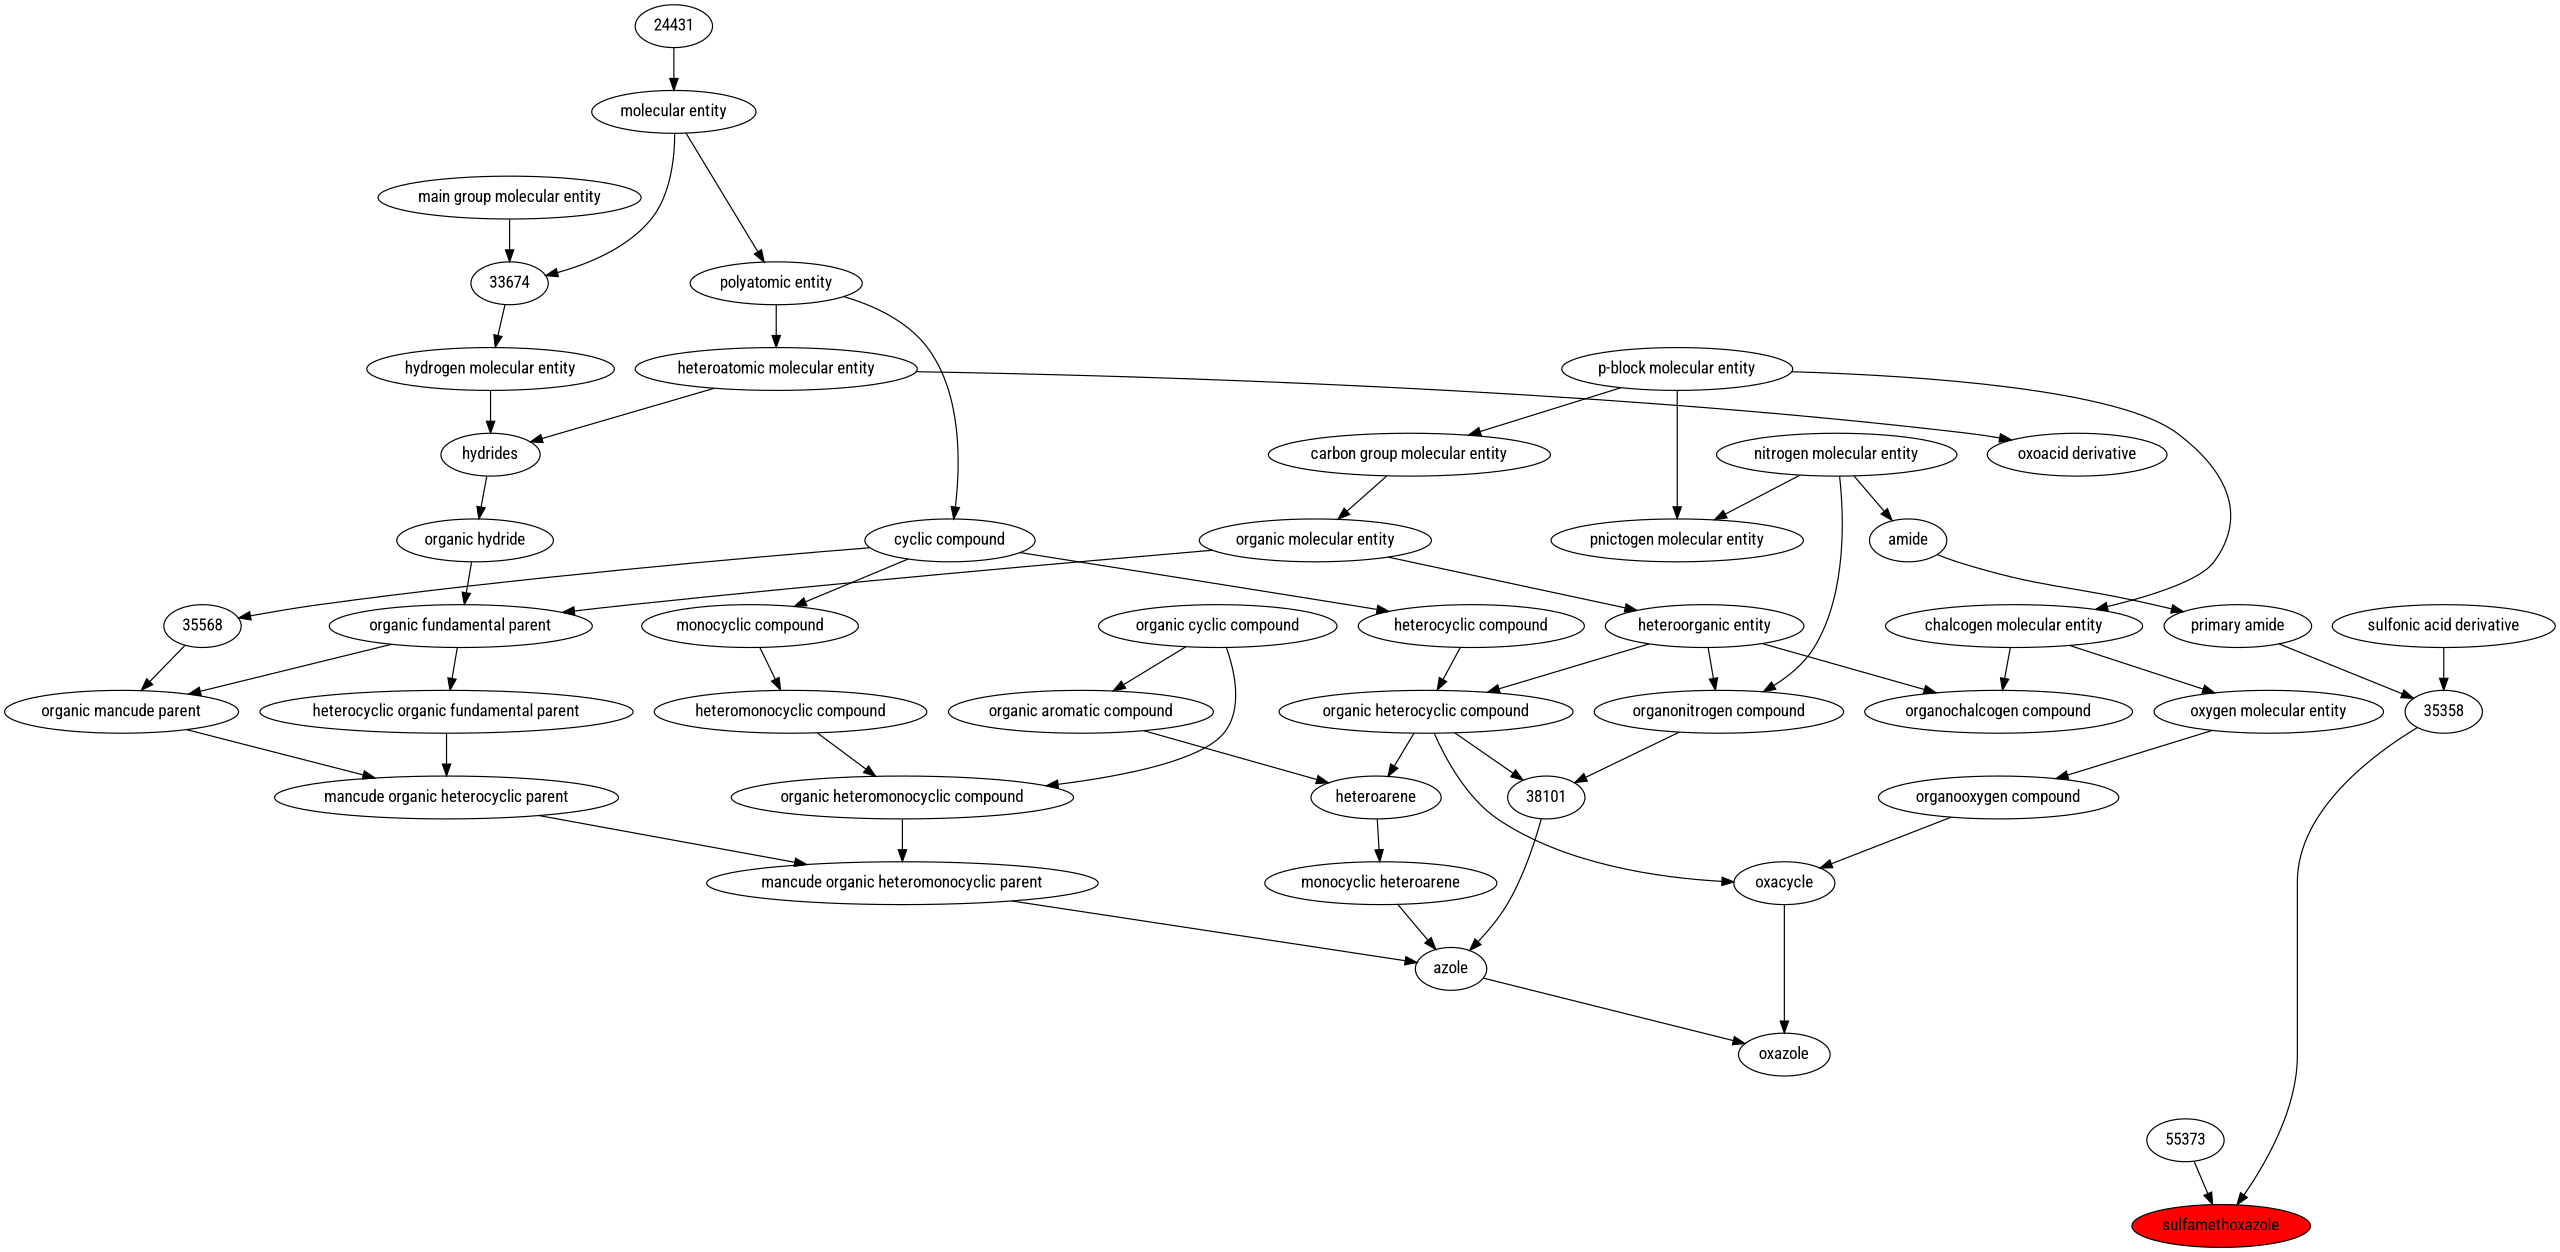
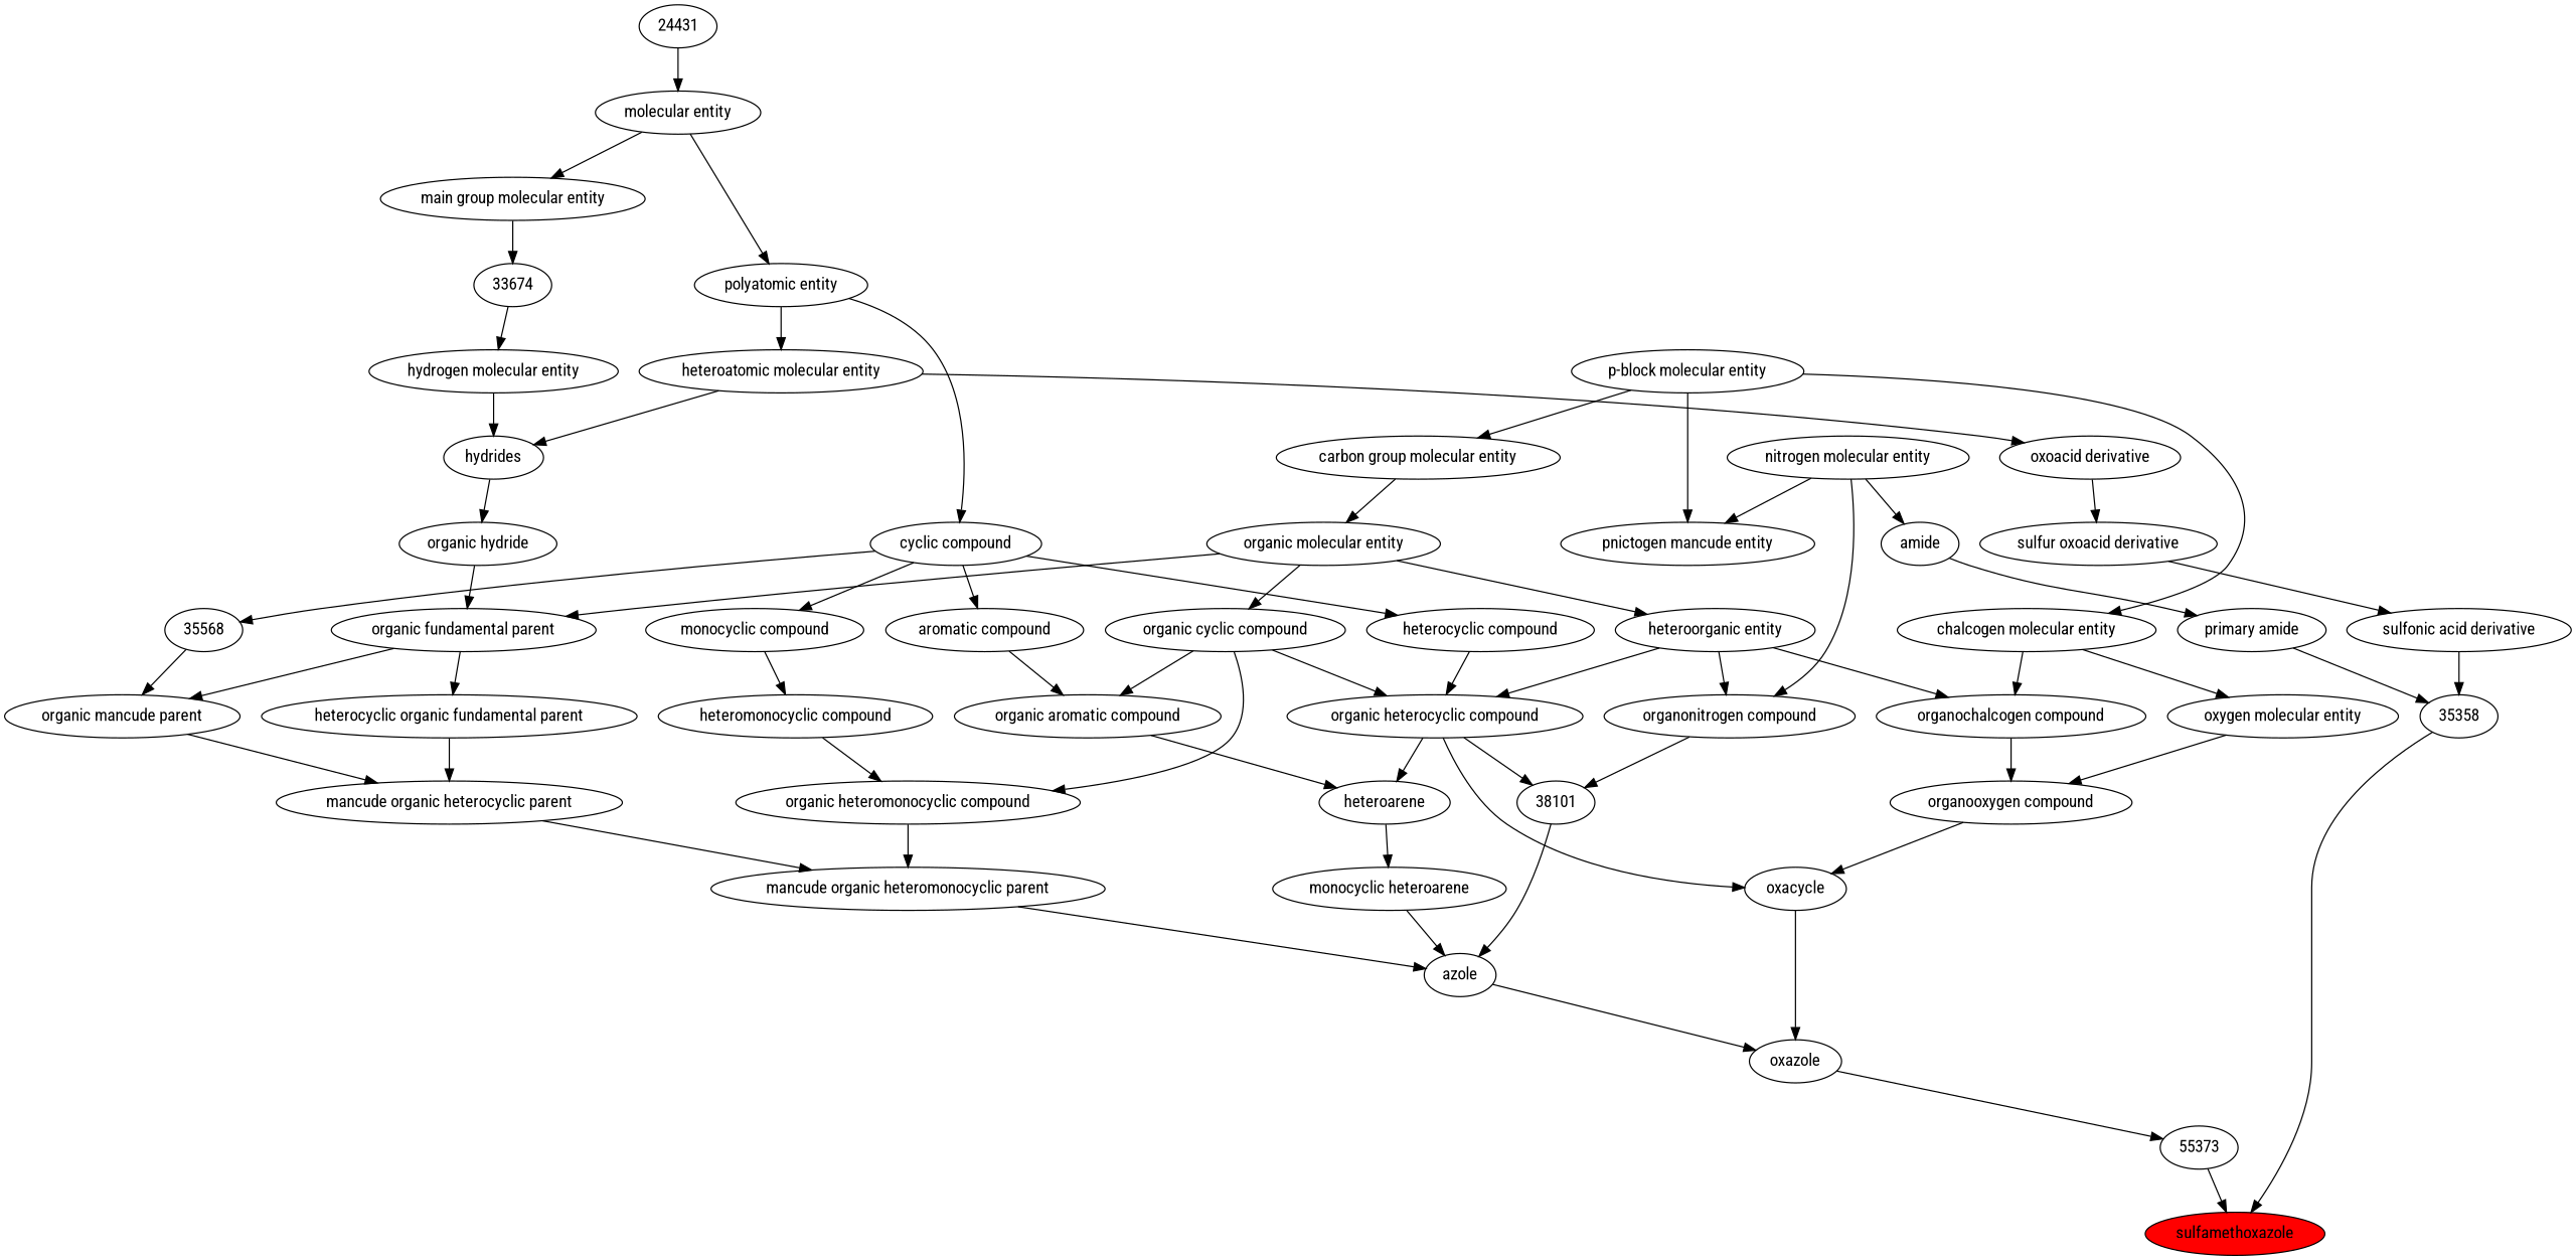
  digraph {
    fontname="Roboto Condensed"
    node [fontname="Roboto Condensed"]
    edge [fontname="Roboto Condensed"]
    n1 [fillcolor=red label=sulfamethoxazole style=filled]
    n2 [label=35358]
    n3 [label=55373]
    n4 [label="sulfonic acid derivative"]
    n5 [label="primary amide"]
    n6 [label=oxazole]
+   n7 [label="sulfur oxoacid derivative"]
    n8 [label=amide]
    n9 [label=oxacycle]
    n10 [label=azole]
    n11 [label="oxoacid derivative"]
    n12 [label="nitrogen molecular entity"]
    n13 [label="organonitrogen compound"]
-   n14 [label="pnictogen molecular entity"]
+   n14 [label="pnictogen mancude entity"]
    n15 [label=38101]
    n16 [label="organic heterocyclic compound"]
    n17 [label=heteroarene]
    n18 [label="organic heteromonocyclic compound"]
    n19 [label="mancude organic heteromonocyclic parent"]
    n20 [label="monocyclic heteroarene"]
    n21 [label="organooxygen compound"]
    n22 [label="heteroatomic molecular entity"]
    n23 [label=hydrides]
    n24 [label="organic hydride"]
    n25 [label="chalcogen molecular entity"]
    n26 [label="organochalcogen compound"]
    n27 [label="oxygen molecular entity"]
    n28 [label="heteroorganic entity"]
    n29 [label="organic cyclic compound"]
    n30 [label="organic aromatic compound"]
    n31 [label="heterocyclic compound"]
    n32 [label="heteromonocyclic compound"]
    n33 [label="mancude organic heterocyclic parent"]
    n34 [label="polyatomic entity"]
    n35 [label="cyclic compound"]
    n36 [label="monocyclic compound"]
    n37 [label=35568]
+   n38 [label="aromatic compound"]
    n39 [label="p-block molecular entity"]
    n40 [label="carbon group molecular entity"]
    n41 [label="organic molecular entity"]
    n42 [label="organic fundamental parent"]
    n43 [label="organic mancude parent"]
    n44 [label="heterocyclic organic fundamental parent"]
    n45 [label="molecular entity"]
    n46 [label="main group molecular entity"]
    n47 [label=33674]
    n48 [label="hydrogen molecular entity"]
    n49 [label=24431]
    n2 -> n1
    n3 -> n1
    n4 -> n2
    n5 -> n2
+   n6 -> n3
+   n7 -> n4
    n8 -> n5
    n9 -> n6
    n10 -> n6
+   n11 -> n7
    n12 -> n8
    n12 -> n13
    n12 -> n14
    n13 -> n15
    n15 -> n10
    n16 -> n9
    n16 -> n15
    n16 -> n17
    n17 -> n20
    n18 -> n19
    n19 -> n10
    n20 -> n10
    n21 -> n9
    n22 -> n11
    n22 -> n23
    n23 -> n24
    n24 -> n42
    n25 -> n26
    n25 -> n27
+   n26 -> n21
    n27 -> n21
    n28 -> n13
    n28 -> n16
    n28 -> n26
+   n29 -> n16
    n29 -> n18
    n29 -> n30
    n30 -> n17
    n31 -> n16
    n32 -> n18
    n33 -> n19
    n34 -> n22
    n34 -> n35
    n35 -> n31
    n35 -> n36
    n35 -> n37
+   n35 -> n38
    n36 -> n32
    n37 -> n43
+   n38 -> n30
    n39 -> n14
    n39 -> n25
    n39 -> n40
    n40 -> n41
    n41 -> n28
+   n41 -> n29
    n41 -> n42
    n42 -> n43
    n42 -> n44
    n43 -> n33
    n44 -> n33
    n45 -> n34
-   n45 -> n47
+   n45 -> n46
    n46 -> n47
    n47 -> n48
    n48 -> n23
    n49 -> n45
  }
